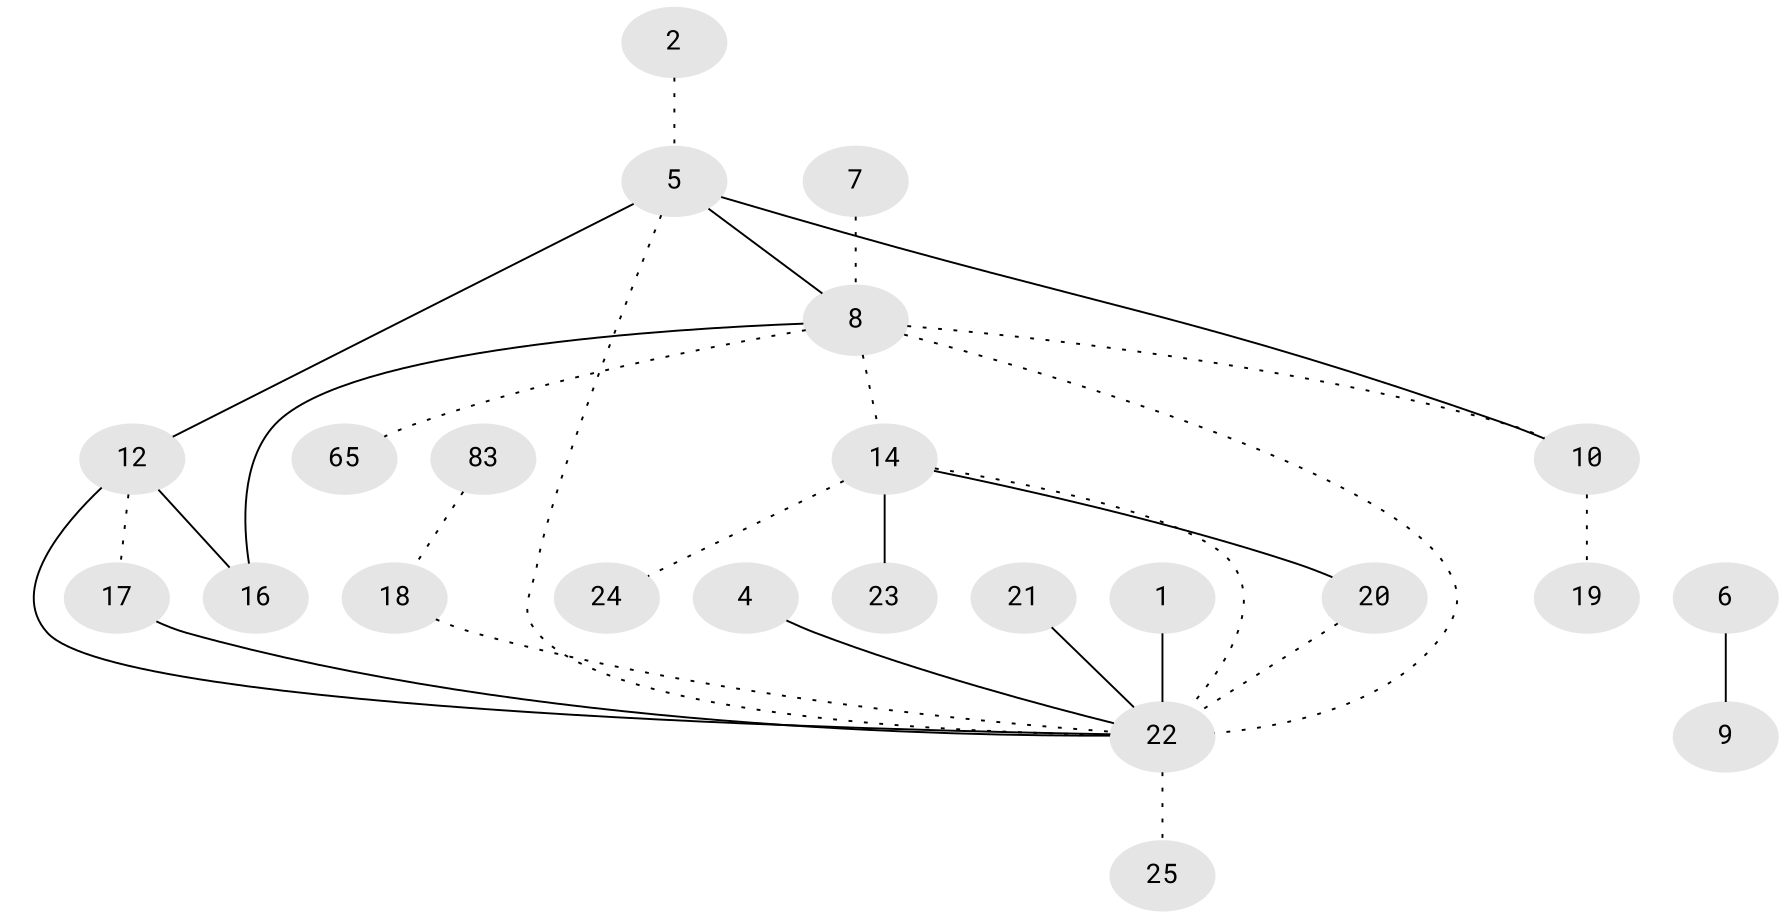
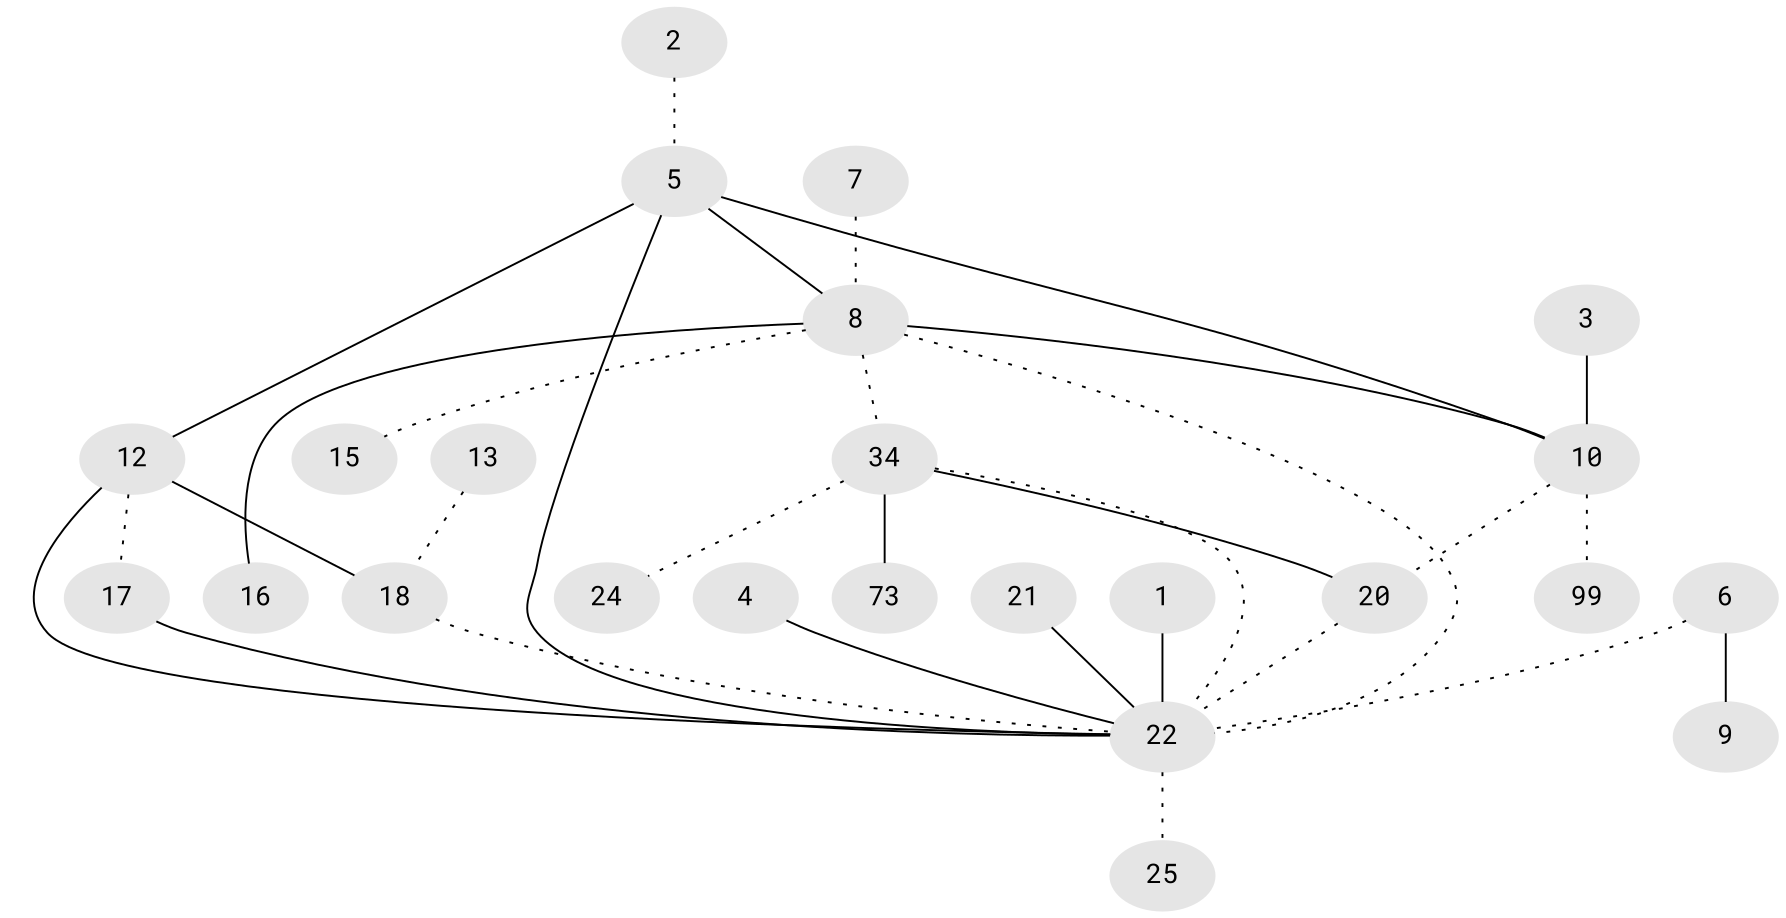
  graph {
    fontname="Roboto Mono"
    node [color=gray90 fontname="Roboto Mono" style=filled]
    edge [fontname="Roboto Mono" style=dotted weight=1.0]
    1
    22
    5
    12
    10
    8
    16
    17
    25
    2
-   19
+   3
+   19 [label=99]
    20
    4
-   14
-   15 [label=65]
+   14 [label=34]
+   15
    6
    9
    7
-   23
+   23 [label=73]
    24
-   13 [label=83]
+   13
    18
    21
    1 -- 22 [style=solid weight=2.0]
    22 -- 25
-   5 -- 22
+   5 -- 22 [style=solid]
    5 -- 12 [style=solid]
    5 -- 10 [style=solid]
    5 -- 8 [style=solid]
    12 -- 22 [style=solid]
-   12 -- 16 [style=solid]
+   12 -- 18 [style=solid]
    12 -- 17
    10 -- 19
+   10 -- 20
    8 -- 22
-   8 -- 10
+   8 -- 10 [style=solid]
    8 -- 16 [style=solid]
    8 -- 14
    8 -- 15
    17 -- 22 [style=solid]
    2 -- 5
+   3 -- 10 [style=solid]
    20 -- 22 [weight=2.0]
    4 -- 22 [style=solid]
    14 -- 22
    14 -- 20 [style=solid]
    14 -- 23 [style=solid]
    14 -- 24
+   6 -- 22
    6 -- 9 [style=solid]
    7 -- 8
    13 -- 18
    18 -- 22
    21 -- 22 [style=solid]
  }
